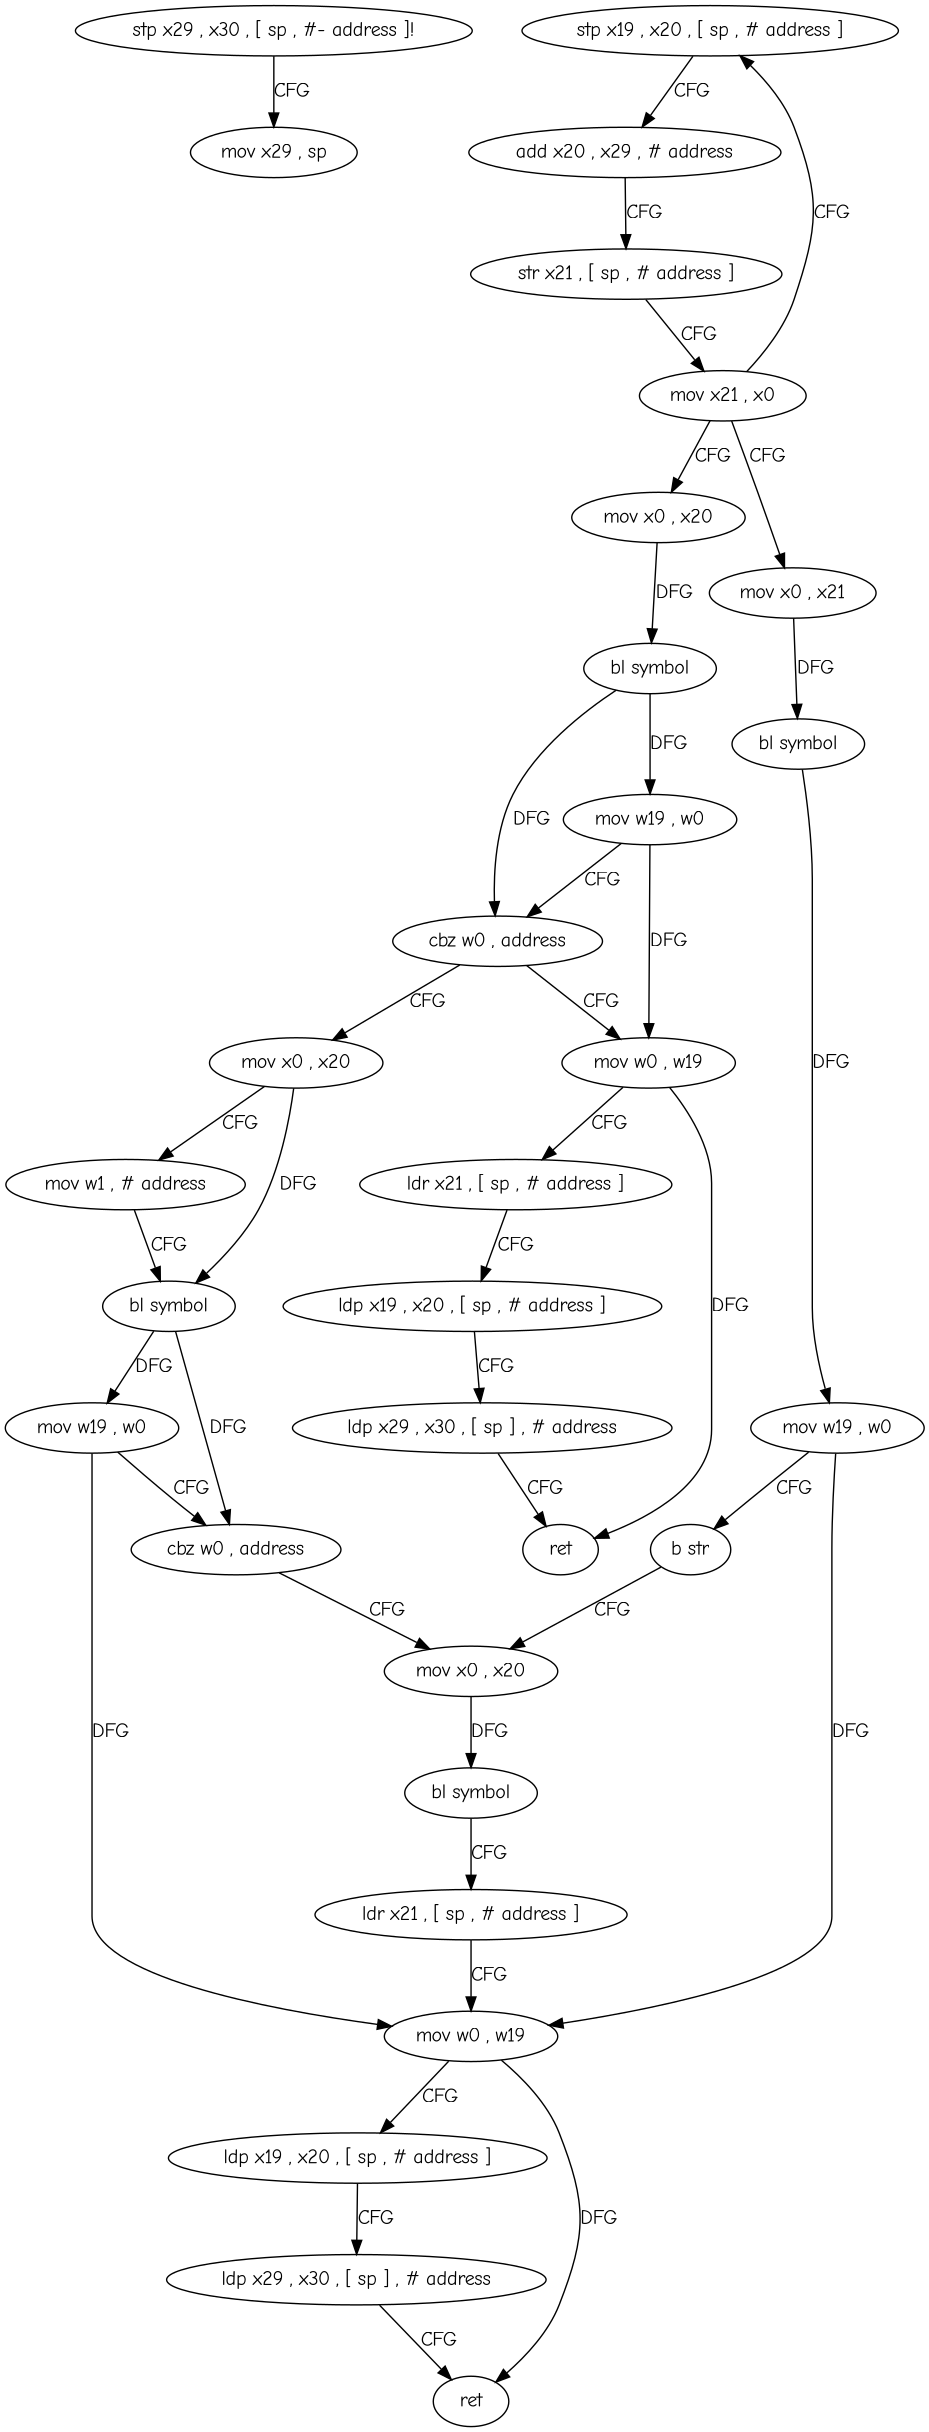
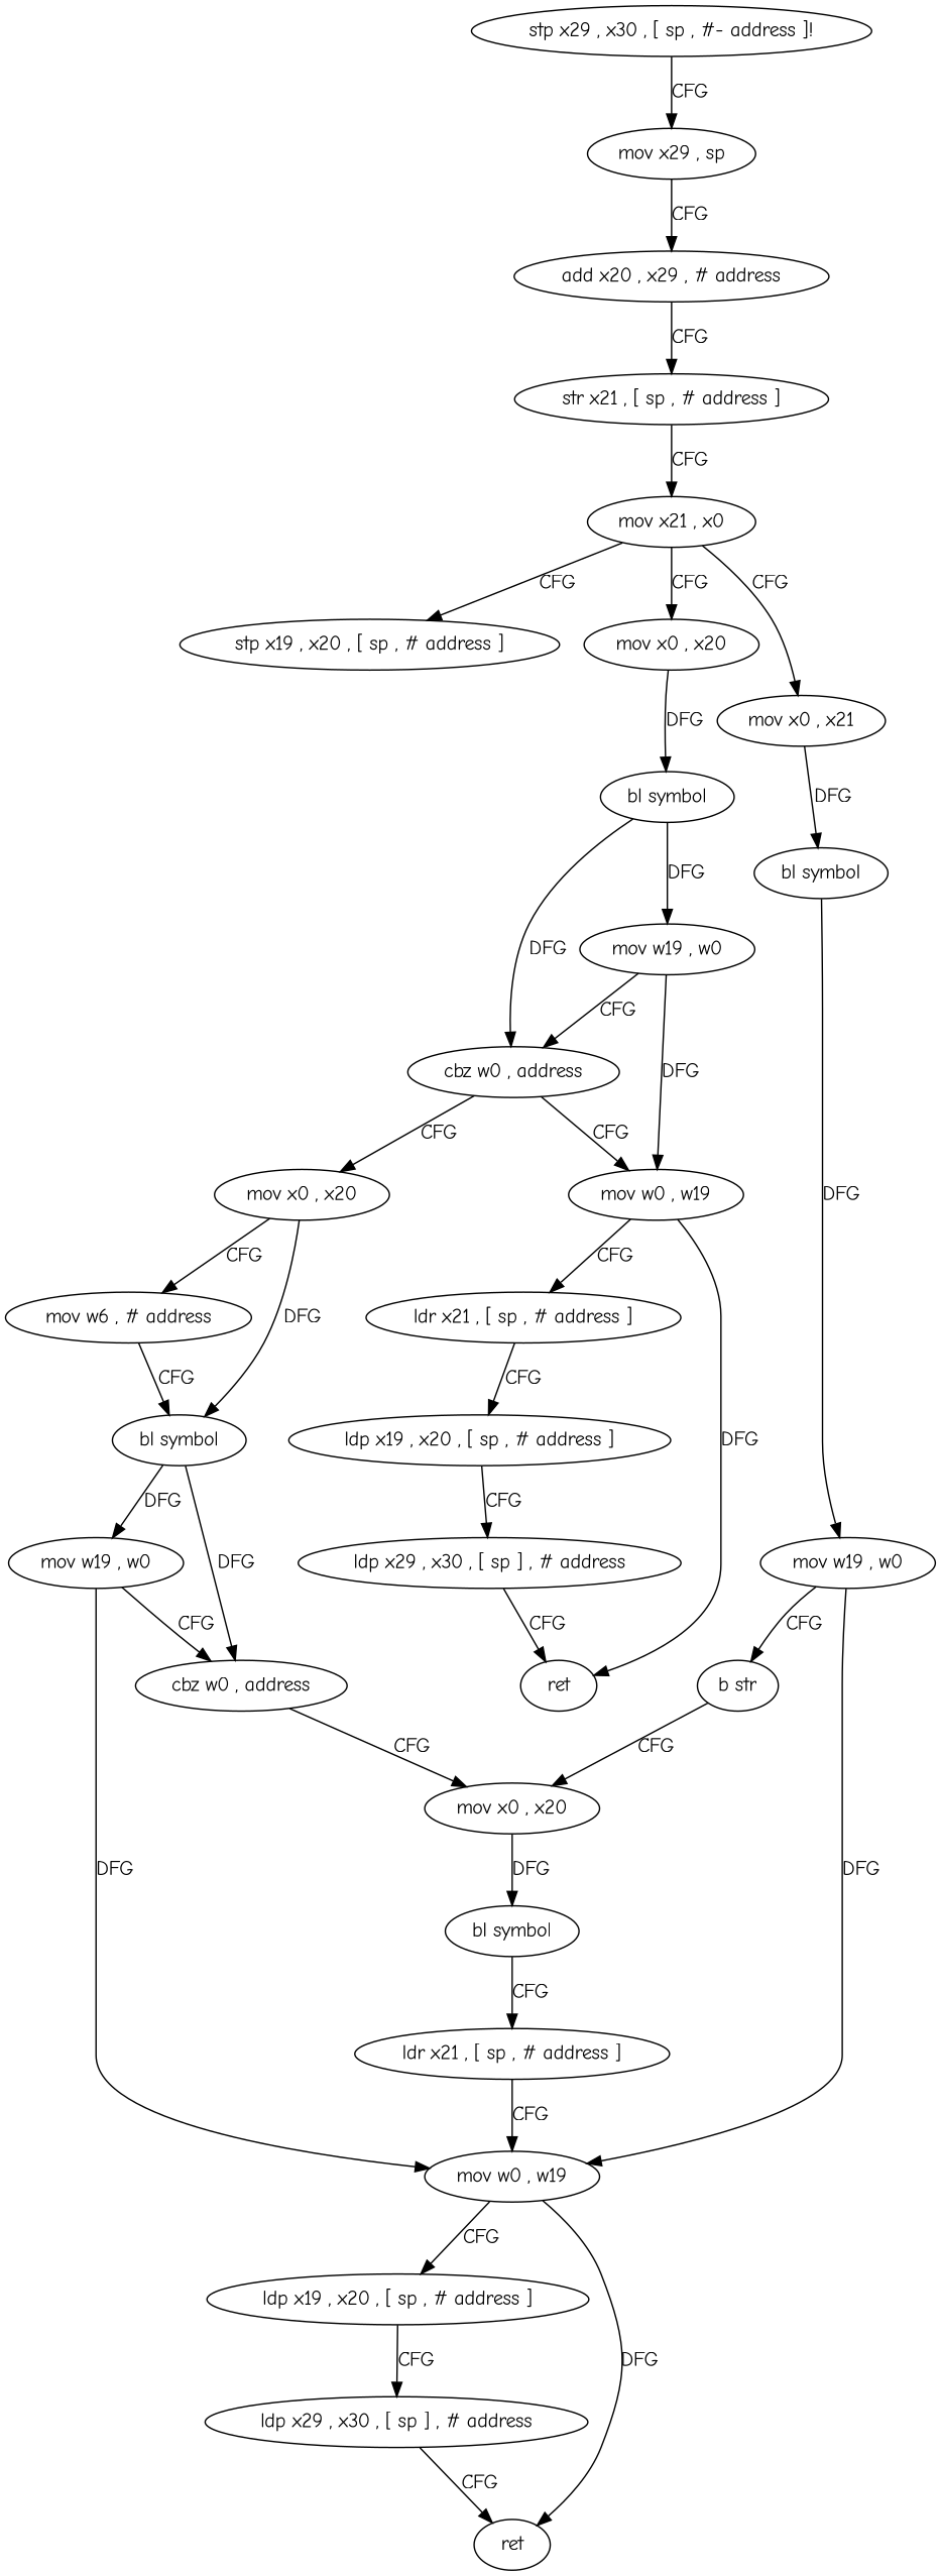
  digraph {
    fontname="Comic Neue"
    node [fontname="Comic Neue"]
    edge [fontname="Comic Neue"]
    n1 [label="stp x29 , x30 , [ sp , #- address ]!"]
    n2 [label="mov x29 , sp"]
    n3 [label="stp x19 , x20 , [ sp , # address ]"]
    n4 [label="add x20 , x29 , # address"]
    n5 [label="str x21 , [ sp , # address ]"]
    n6 [label="mov x21 , x0"]
    n7 [label="mov x0 , x20"]
    n8 [label="mov x0 , x21"]
    n9 [label="bl symbol"]
    n10 [label="bl symbol"]
    n11 [label="mov w19 , w0"]
    n12 [label="cbz w0 , address"]
    n13 [label="mov w0 , w19"]
    n14 [label="mov x0 , x20"]
    n15 [label="ldr x21 , [ sp , # address ]"]
    n16 [label=ret]
-   n17 [label="mov w1 , # address"]
+   n17 [label="mov w6 , # address"]
    n18 [label="bl symbol"]
    n19 [label="mov w19 , w0"]
    n20 [label="cbz w0 , address"]
    n21 [label="ldp x19 , x20 , [ sp , # address ]"]
    n22 [label="mov w0 , w19"]
    n23 [label="mov x0 , x20"]
    n24 [label="ldp x19 , x20 , [ sp , # address ]"]
    n25 [label=ret]
    n26 [label="bl symbol"]
    n27 [label="mov w19 , w0"]
    n28 [label="ldr x21 , [ sp , # address ]"]
    n29 [label="ldp x29 , x30 , [ sp ] , # address"]
    n30 [label="b str"]
    n31 [label="ldp x29 , x30 , [ sp ] , # address"]
    n1 -> n2 [label=CFG]
-   n3 -> n4 [label=CFG]
+   n2 -> n4 [label=CFG]
    n4 -> n5 [label=CFG]
    n5 -> n6 [label=CFG]
    n6 -> n3 [label=CFG]
    n6 -> n7 [label=CFG]
    n6 -> n8 [label=CFG]
    n7 -> n9 [label=DFG]
    n8 -> n10 [label=DFG]
    n9 -> n11 [label=DFG]
    n9 -> n12 [label=DFG]
    n10 -> n27 [label=DFG]
    n11 -> n12 [label=CFG]
    n11 -> n13 [label=DFG]
    n12 -> n13 [label=CFG]
    n12 -> n14 [label=CFG]
    n13 -> n15 [label=CFG]
    n13 -> n16 [label=DFG]
    n14 -> n17 [label=CFG]
    n14 -> n18 [label=DFG]
    n15 -> n21 [label=CFG]
    n17 -> n18 [label=CFG]
    n18 -> n19 [label=DFG]
    n18 -> n20 [label=DFG]
    n19 -> n20 [label=CFG]
    n19 -> n22 [label=DFG]
    n20 -> n23 [label=CFG]
    n21 -> n29 [label=CFG]
    n22 -> n24 [label=CFG]
    n22 -> n25 [label=DFG]
    n23 -> n26 [label=DFG]
    n24 -> n31 [label=CFG]
    n26 -> n28 [label=CFG]
    n27 -> n22 [label=DFG]
    n27 -> n30 [label=CFG]
    n28 -> n22 [label=CFG]
    n29 -> n16 [label=CFG]
    n30 -> n23 [label=CFG]
    n31 -> n25 [label=CFG]
  }
